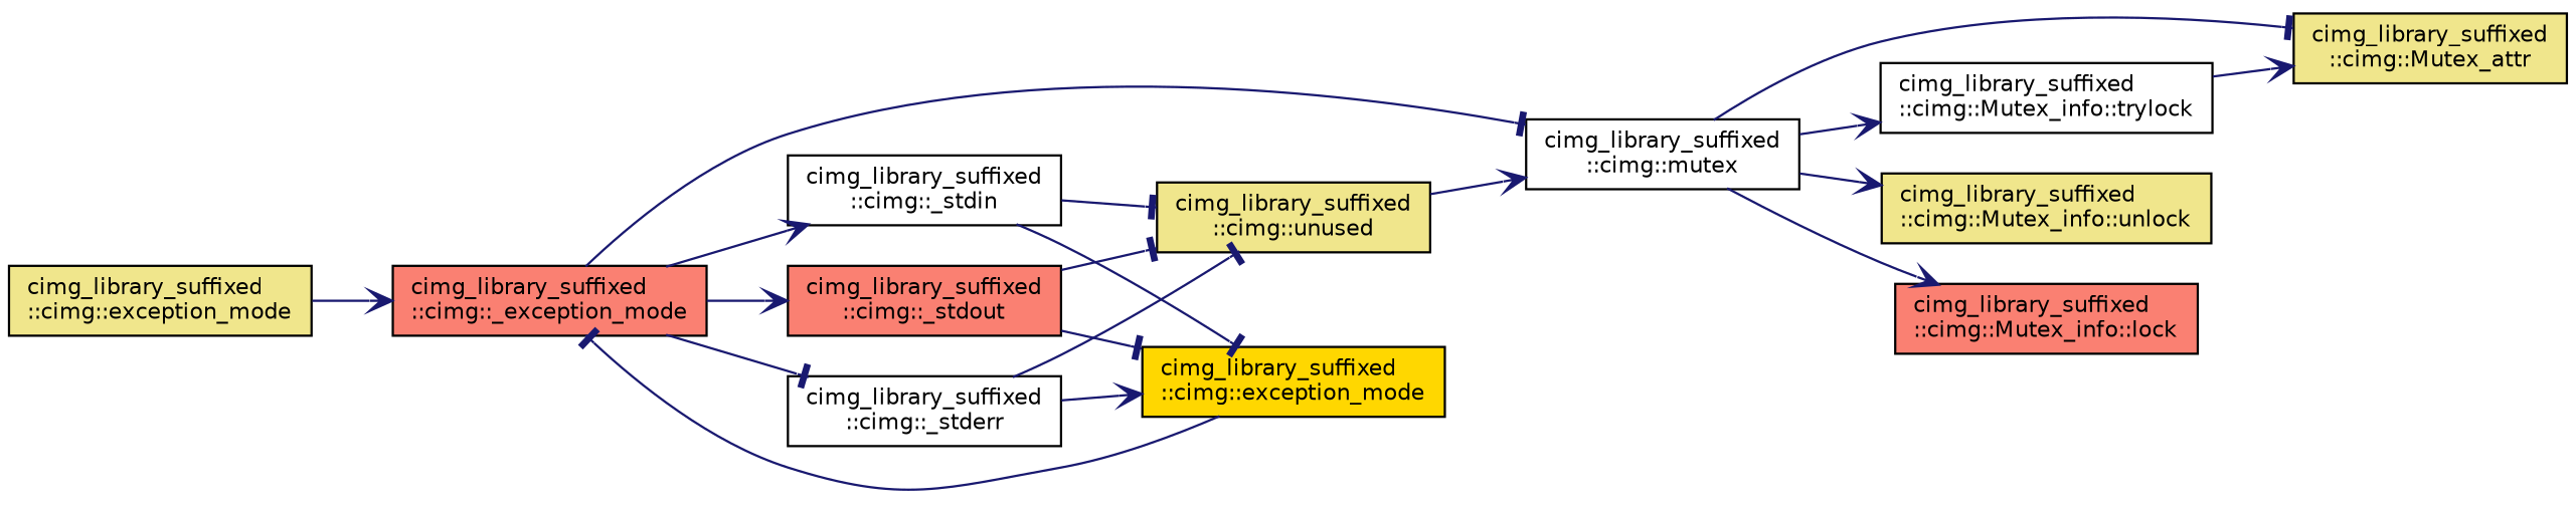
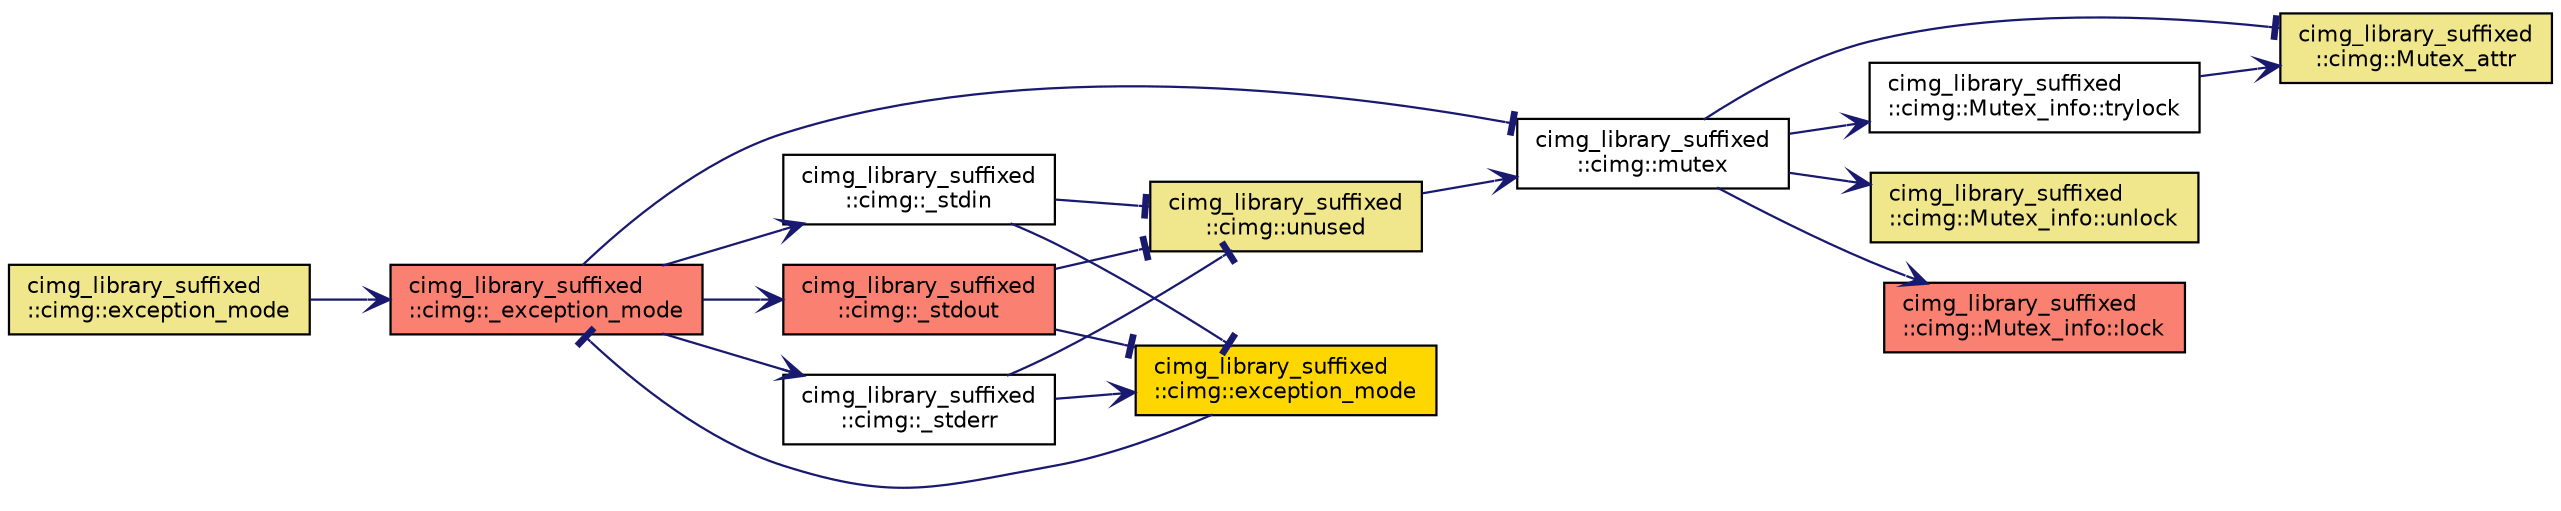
  digraph {
    rankdir=LR
    node [color=black fillcolor=khaki fontname=Helvetica fontsize=10 shape=record style=filled]
    edge [arrowhead=vee color=midnightblue fontname=Helvetica fontsize=10 labelfontname=Helvetica labelfontsize=10 style=solid]
    n1 [fontcolor=black height=0.2 label="cimg_library_suffixed\l::cimg::exception_mode" width=0.4]
    n2 [fillcolor=salmon height=0.2 label="cimg_library_suffixed\l::cimg::_exception_mode" width=0.4]
    n3 [fillcolor=white height=0.2 label="cimg_library_suffixed\l::cimg::mutex" width=0.4]
    n4 [fillcolor=white height=0.2 label="cimg_library_suffixed\l::cimg::_stdin" width=0.4]
    n5 [fillcolor=salmon height=0.2 label="cimg_library_suffixed\l::cimg::_stdout" width=0.4]
    n6 [fillcolor=white height=0.2 label="cimg_library_suffixed\l::cimg::_stderr" width=0.4]
    n7 [height=0.2 label="cimg_library_suffixed\l::cimg::Mutex_attr" width=0.4]
    n8 [height=0.2 label="cimg_library_suffixed\l::cimg::Mutex_info::unlock" width=0.4]
    n9 [fillcolor=salmon height=0.2 label="cimg_library_suffixed\l::cimg::Mutex_info::lock" width=0.4]
    n10 [fillcolor=white height=0.2 label="cimg_library_suffixed\l::cimg::Mutex_info::trylock" width=0.4]
    n11 [height=0.2 label="cimg_library_suffixed\l::cimg::unused" width=0.4]
    n12 [fillcolor=gold height=0.2 label="cimg_library_suffixed\l::cimg::exception_mode" width=0.4]
    n1 -> n2
    n2 -> n3 [arrowhead=tee]
    n2 -> n4
    n2 -> n5
-   n2 -> n6 [arrowhead=tee]
+   n2 -> n6
    n3 -> n7 [arrowhead=tee]
    n3 -> n8
    n3 -> n9
    n3 -> n10
    n4 -> n11 [arrowhead=tee]
    n4 -> n12 [arrowhead=tee]
    n5 -> n11 [arrowhead=tee]
    n5 -> n12 [arrowhead=tee]
    n6 -> n11 [arrowhead=tee]
    n6 -> n12
    n10 -> n7
    n11 -> n3
    n12 -> n2 [arrowhead=tee]
  }
